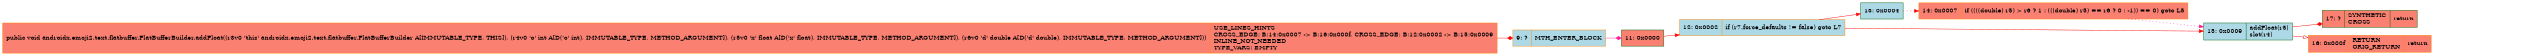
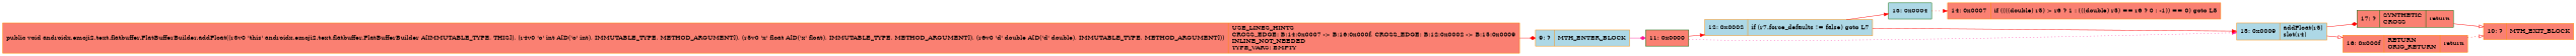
  digraph {
    fontname="DejaVu Serif"
    rankdir=LR
    node [color=darkorange fillcolor=salmon fontname="DejaVu Serif" shape=record style=filled]
    edge [arrowhead=normal color=red fontname="DejaVu Serif" style=solid]
    n1 [fillcolor=lightblue label="{9\:\ ?|MTH_ENTER_BLOCK\l}"]
    n2 [color=darkgreen label="{11\:\ 0x0000}"]
    n3 [fillcolor=lightblue label="{12\:\ 0x0002|if (r7.force_defaults != false) goto L7\l}"]
    n4 [color=darkgreen fillcolor=lightblue label="{13\:\ 0x0004}"]
-   n5 [color=darkgreen fillcolor=lightblue label="{15\:\ 0x0009|addFloat(r5)\lslot(r4)\l}"]
+   n5 [fillcolor=lightblue label="{15\:\ 0x0009|addFloat(r5)\lslot(r4)\l}"]
    n6 [label="{14\:\ 0x0007|if ((((double) r5) \> r6 ? 1 : (((double) r5) == r6 ? 0 : \-1)) == 0) goto L5\l}"]
    n7 [color=darkgreen label="{17\:\ ?|SYNTHETIC\lCROSS\l|return\l}"]
    n8 [label="{16\:\ 0x000f|RETURN\lORIG_RETURN\l|return\l}"]
+   n9 [label="{10\:\ ?|MTH_EXIT_BLOCK\l}"]
    n10 [label="{public void androidx.emoji2.text.flatbuffer.FlatBufferBuilder.addFloat((r3v0 'this' androidx.emoji2.text.flatbuffer.FlatBufferBuilder A[IMMUTABLE_TYPE, THIS]), (r4v0 'o' int A[D('o' int), IMMUTABLE_TYPE, METHOD_ARGUMENT]), (r5v0 'x' float A[D('x' float), IMMUTABLE_TYPE, METHOD_ARGUMENT]), (r6v0 'd' double A[D('d' double), IMMUTABLE_TYPE, METHOD_ARGUMENT]))  | USE_LINES_HINTS\lCROSS_EDGE: B:14:0x0007 \-\> B:16:0x000f, CROSS_EDGE: B:12:0x0002 \-\> B:15:0x0009\lINLINE_NOT_NEEDED\lTYPE_VARS: EMPTY\l}"]
    n1 -> n2 [arrowhead=diamond color=deeppink]
    n2 -> n3
    n3 -> n4
    n3 -> n5
    n4 -> n6 [style=dotted]
    n5 -> n7 [arrowhead=diamond]
    n5 -> n8 [arrowhead=onormal]
-   n6 -> n5 [color=deeppink style=dotted]
+   n2 -> n5 [color=deeppink style=dotted]
+   n7 -> n9 [arrowhead=onormal]
+   n8 -> n9 [arrowhead=onormal style=dotted]
    n10 -> n1 [arrowhead=diamond]
  }
